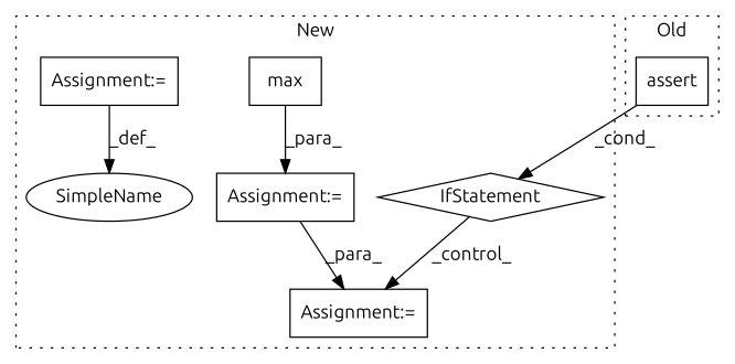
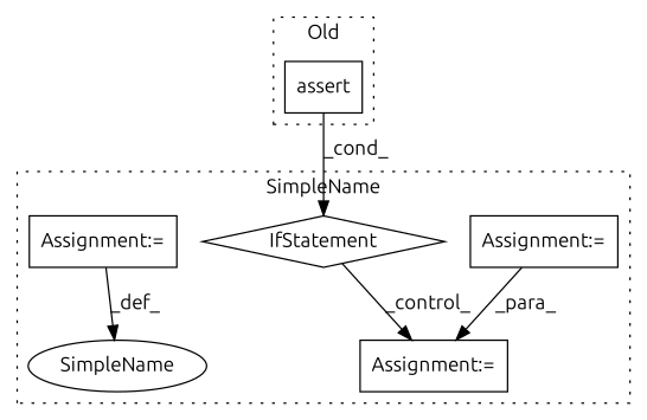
  digraph {
    fontname=Ubuntu
    node [a=7 fontname=Ubuntu l=1 shape=box]
    edge [fontname=Ubuntu]
-   n1 [a=32 l=5 label=max s=647]
    n2 [label="Assignment:=" s=640]
    n3 [label="Assignment:=" s=692]
    n4 [a=25 l="4,2" label=IfStatement s="658,676" shape=diamond]
    n5 [a=42 label=SimpleName shape=ellipse l=""]
    n6 [l=6 label="Assignment:=" s=448]
    n7 [a=6 l=7 label=assert s=523]
    subgraph cluster_1 {
-     label=New
+     label=SimpleName
      style=dotted
-     n1
      n2
      n3
      n4
      n5
      n6
    }
    subgraph cluster_2 {
      label=Old
      style=dotted
      n7
    }
-   n1 -> n2 [label=_para_]
    n2 -> n3 [label=_para_]
    n4 -> n3 [label=_control_]
    n6 -> n5 [label=_def_]
    n7 -> n4 [label=_cond_]
  }
